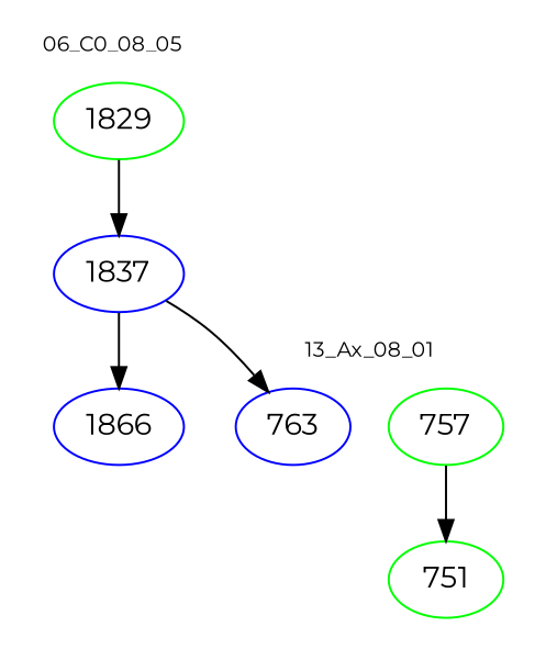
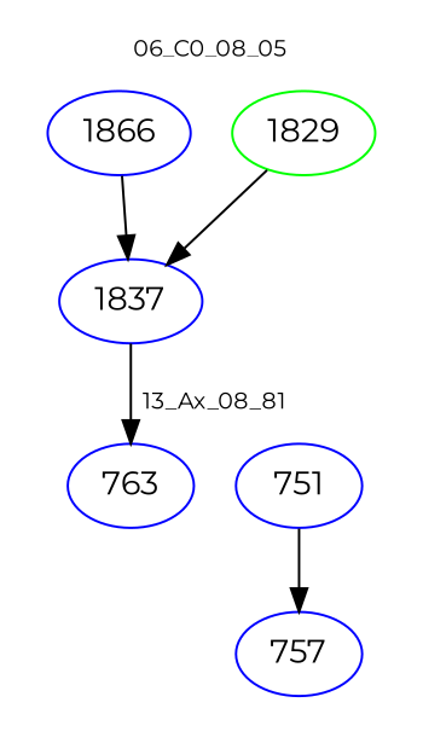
  digraph {
    fontname=Montserrat
    node [color=blue fontname=Montserrat]
    edge [color=black fontname=Montserrat]
-   n1 [color=green label=751]
-   n2 [color=green label=757]
+   n1 [label=751]
+   n2 [label=757]
    n3 [label=763]
    n4 [color=green label=1829]
    n5 [label=1837]
    n6 [label=1866]
    subgraph cluster_1 {
      color=white
      fontsize=10
-     label="13_Ax_08_01"
+     label="13_Ax_08_81"
      n1
      n2
      n3
    }
    subgraph cluster_2 {
      color=white
      fontsize=10
      label="06_C0_08_05"
      n4
      n5
      n6
    }
-   n2 -> n1
+   n1 -> n2
    n4 -> n5
    n5 -> n3
-   n5 -> n6
+   n6 -> n5
  }
